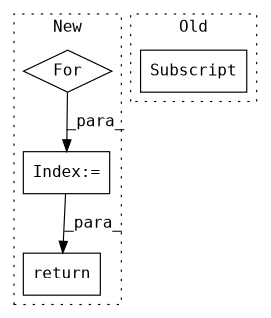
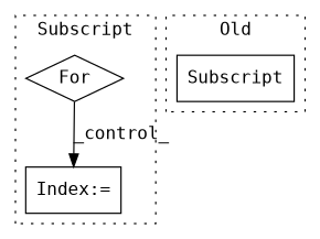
  digraph {
    fontname="DejaVu Sans Mono"
    node [fontname="DejaVu Sans Mono" shape=box]
    edge [fontname="DejaVu Sans Mono"]
    n1 [a=68 l=3 label="Index:=" s=7202]
    n2 [a=107 l="4,14" label=For s="7077,7117" shape=diamond]
-   n3 [a=93 l=7 label=return s=7243]
    n4 [a=63 l="52,0" label=Subscript s="5303,0"]
    subgraph cluster_1 {
-     label=New
+     label=Subscript
      style=dotted
      n1
      n2
-     n3
    }
    subgraph cluster_2 {
      label=Old
      style=dotted
      n4
    }
-   n1 -> n3 [label=_para_]
-   n2 -> n1 [label=_para_]
+   n2 -> n1 [label=_control_]
  }
